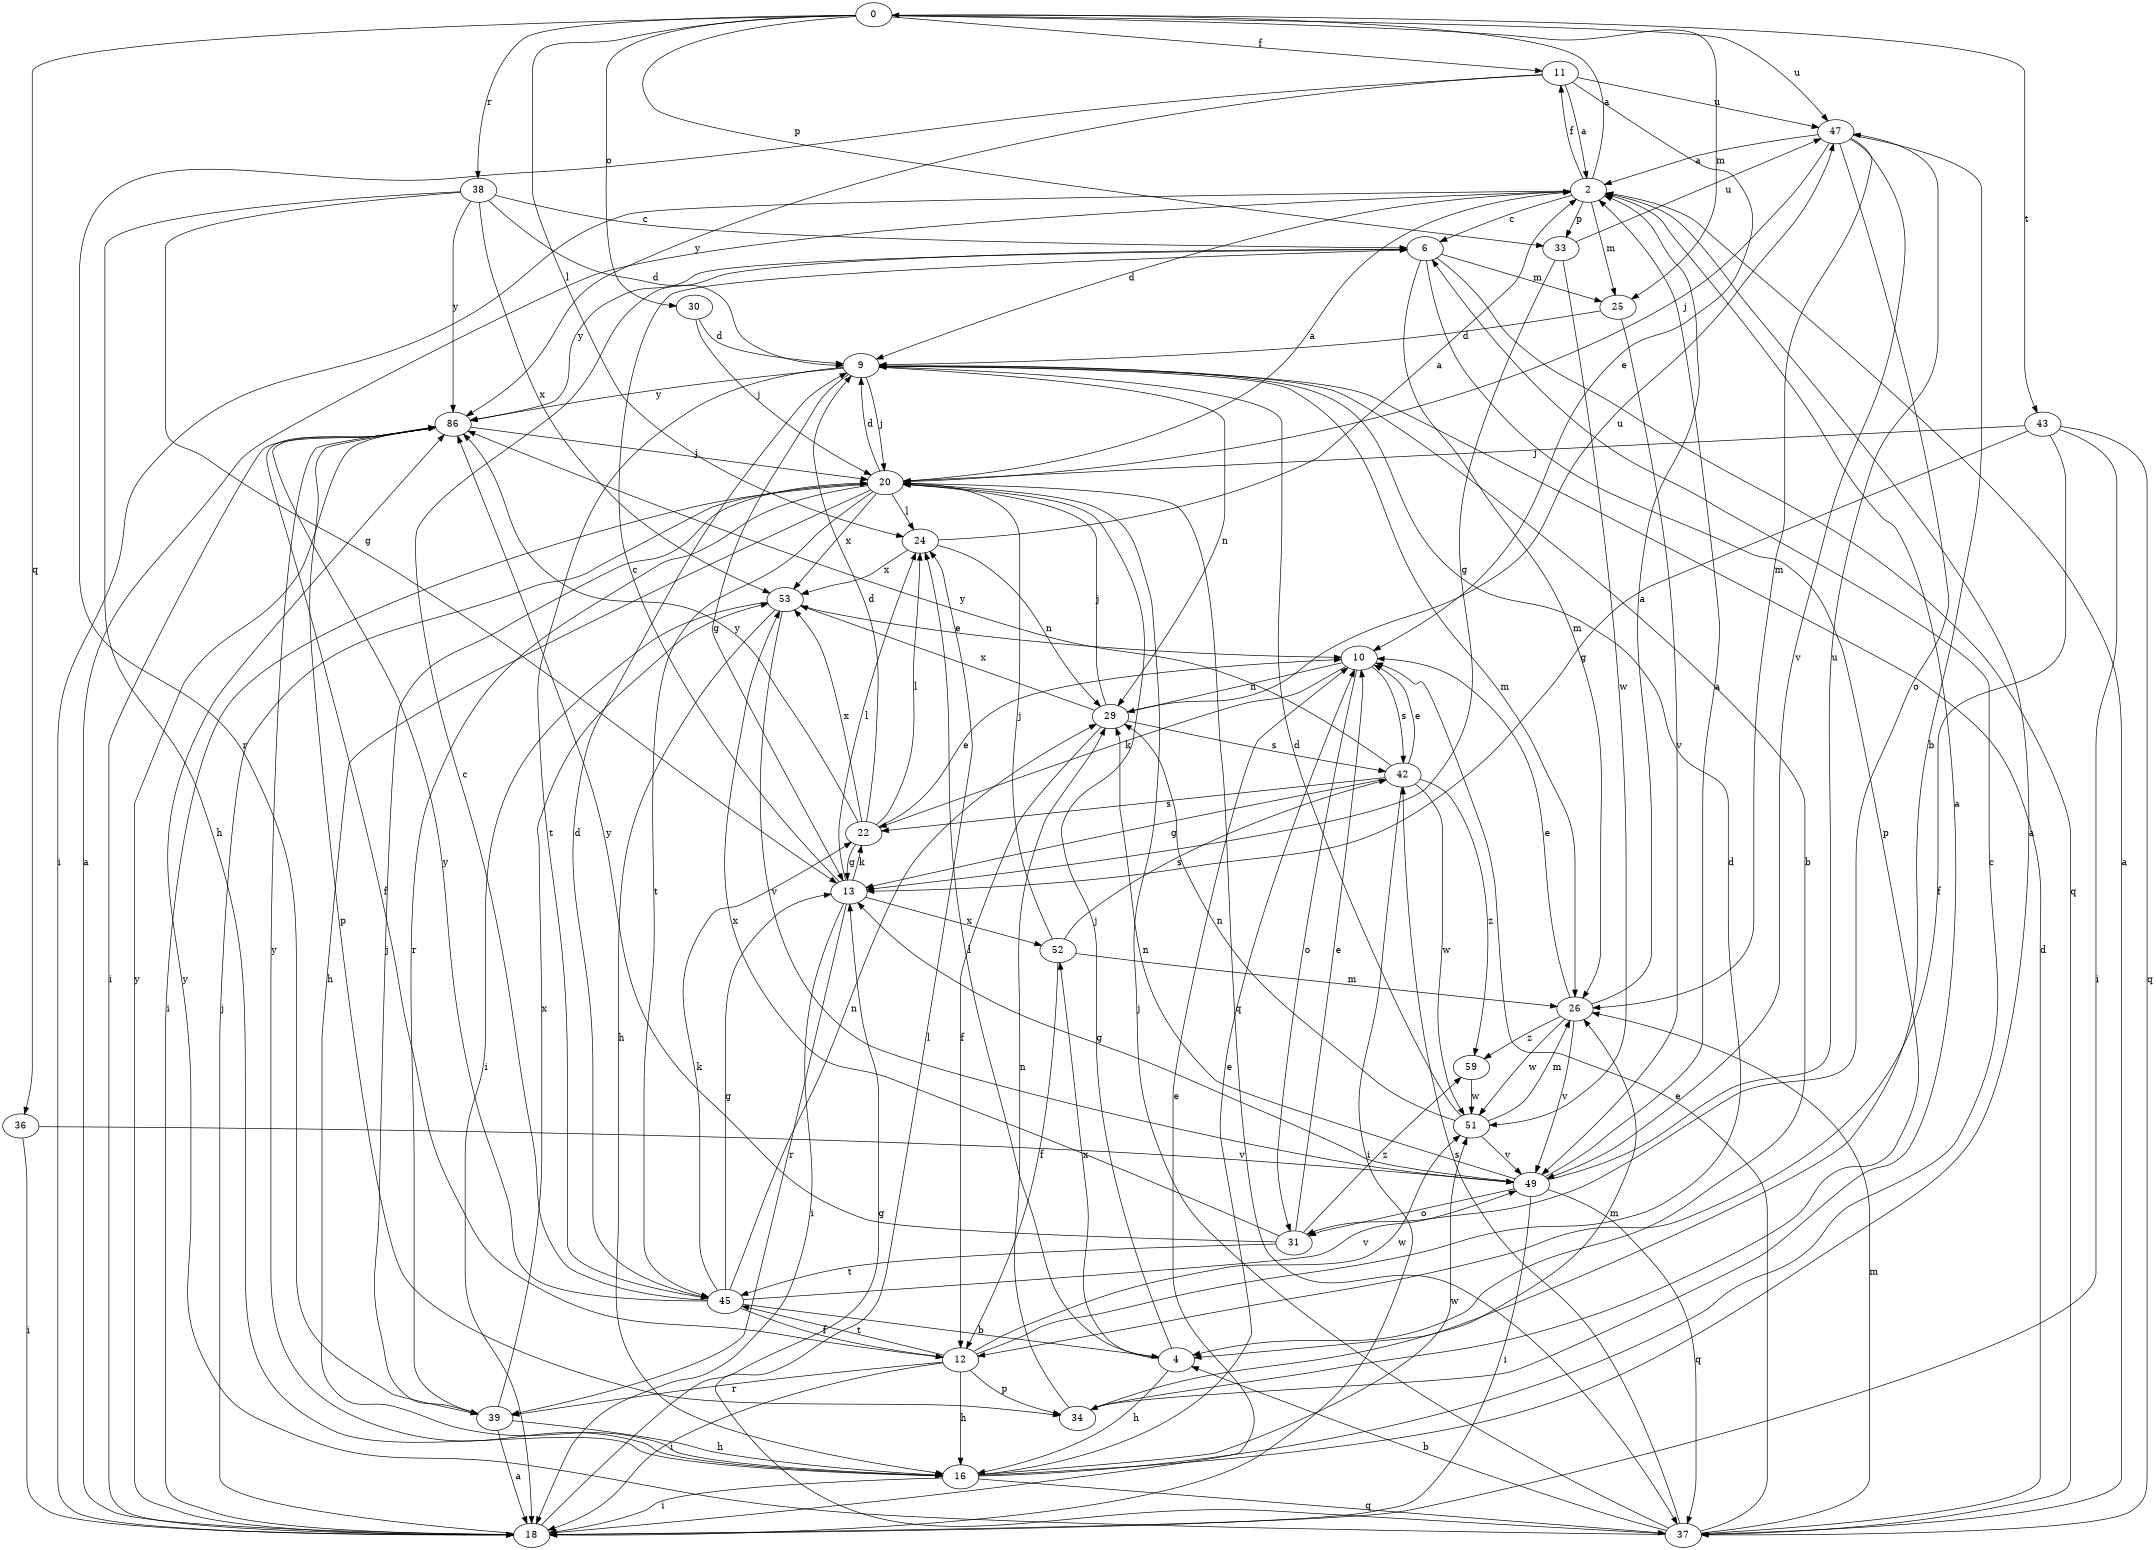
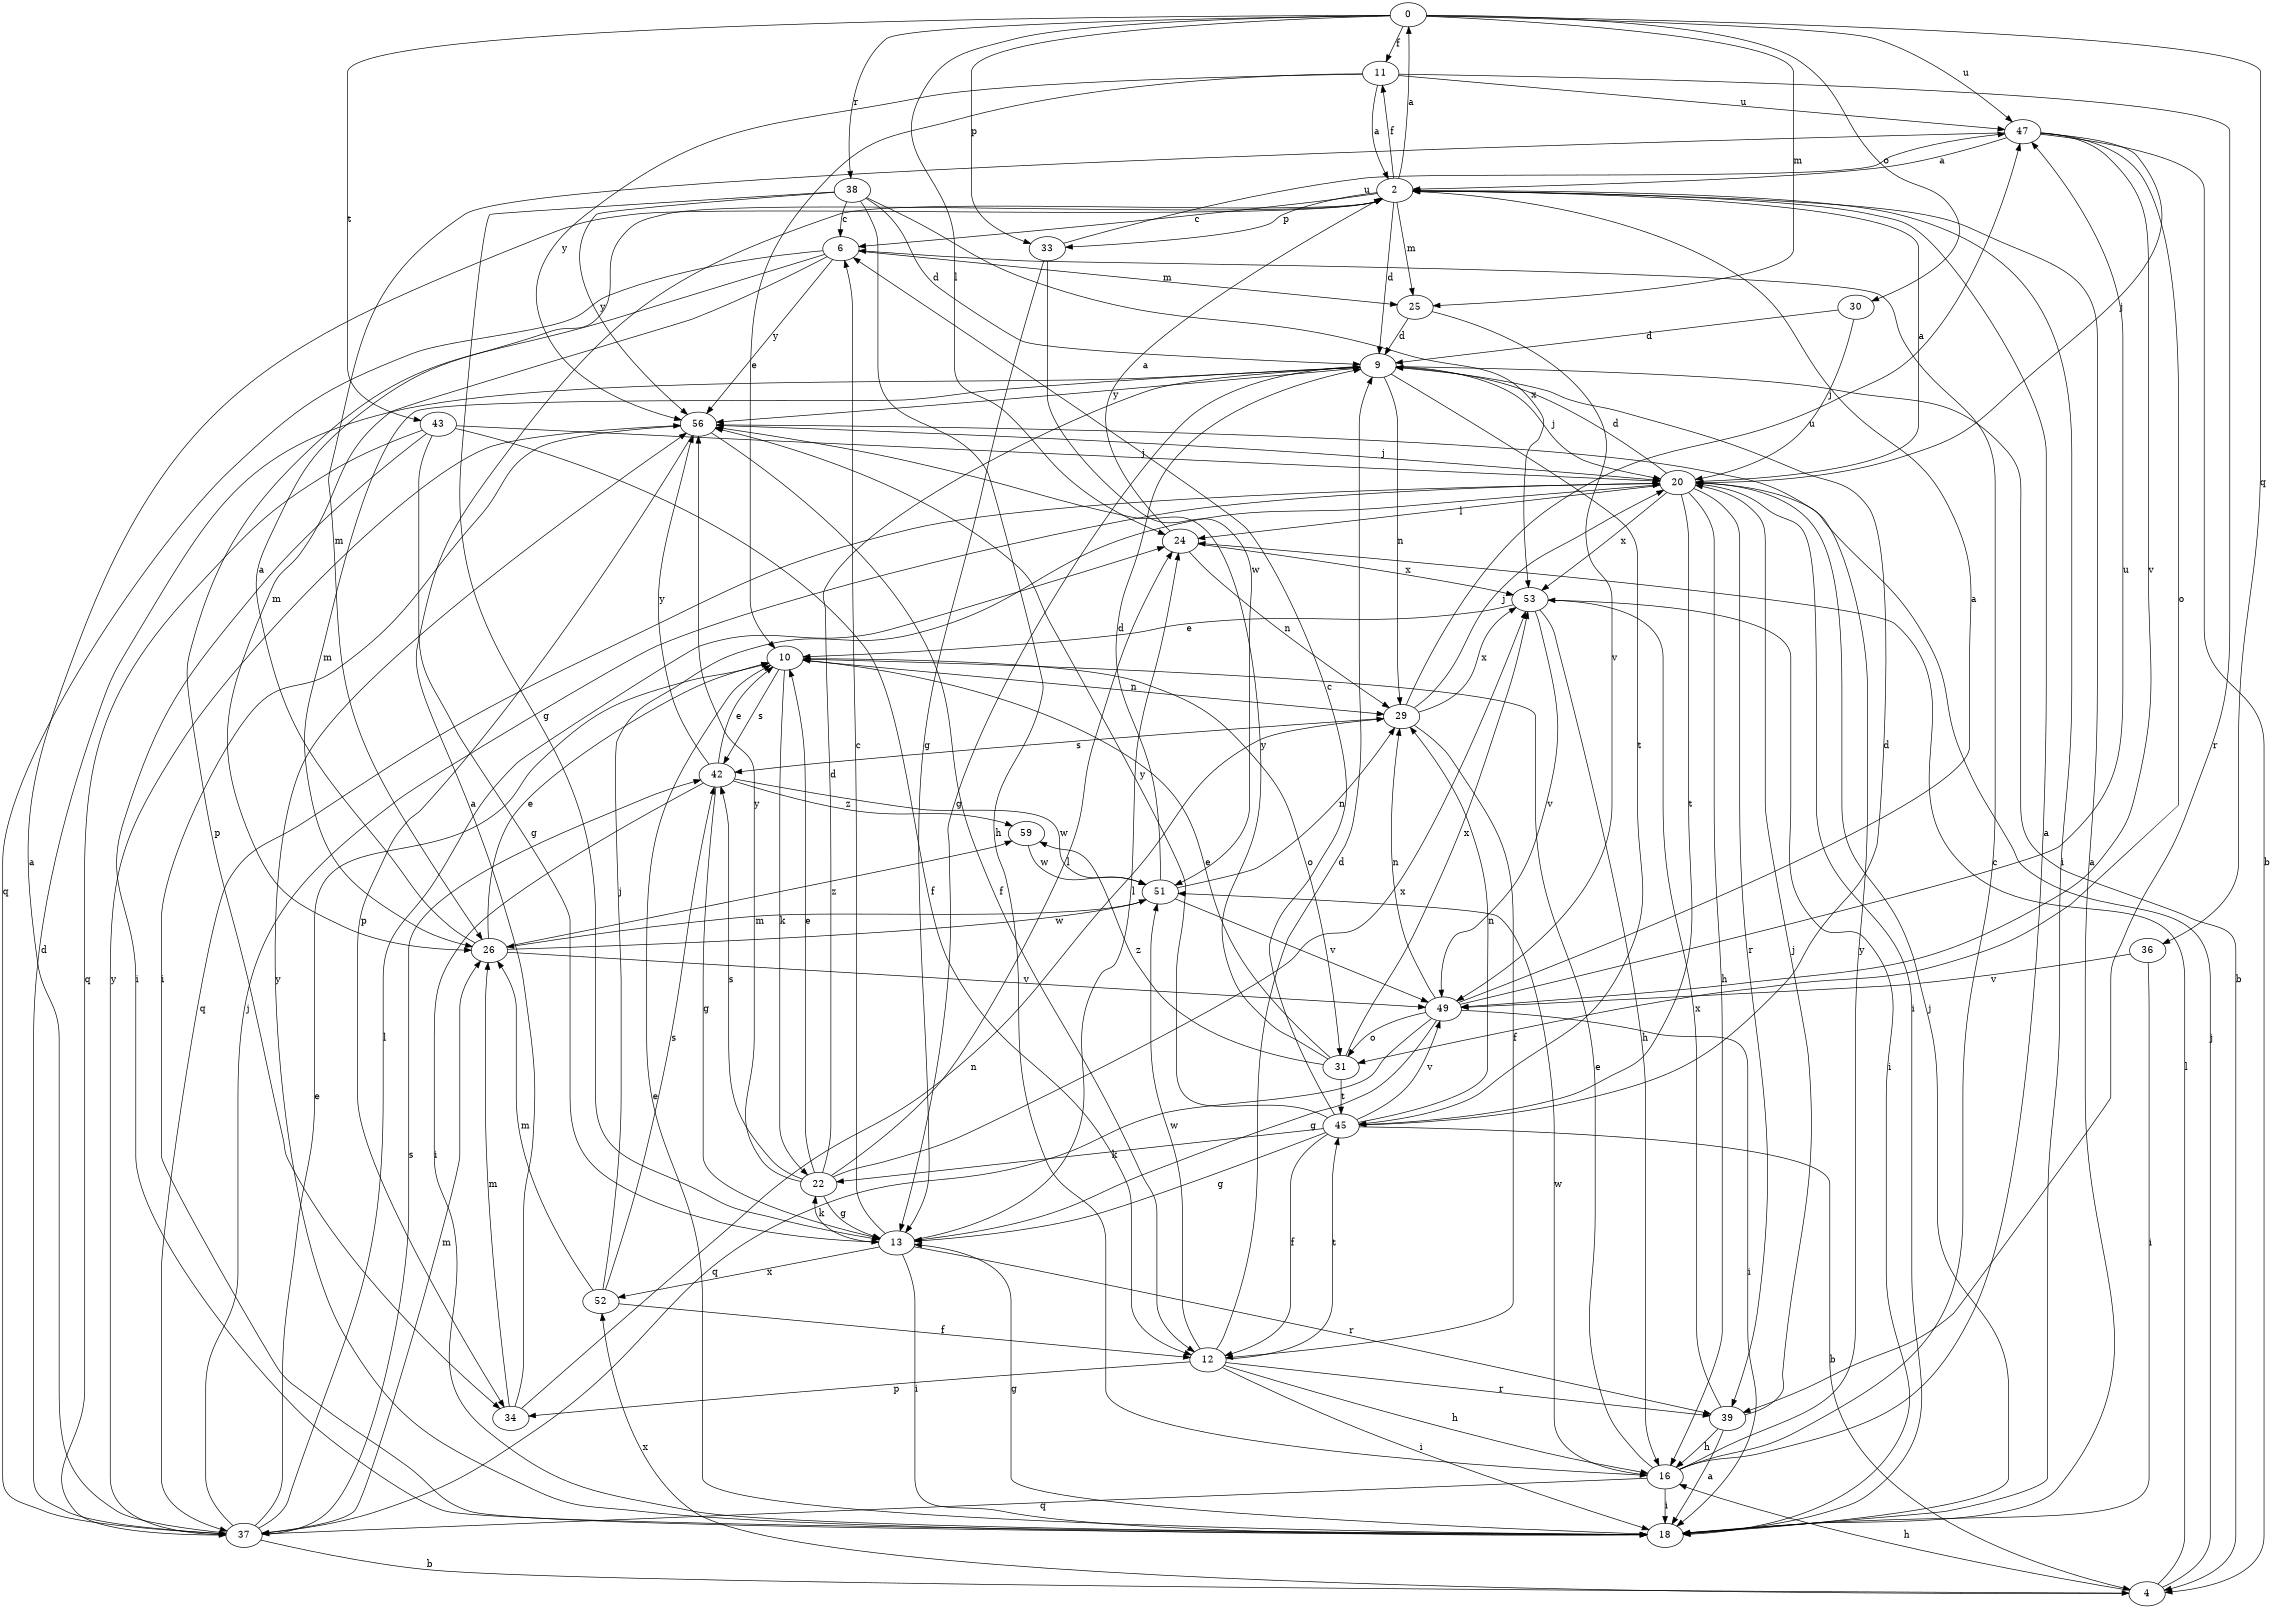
  strict digraph {
    0
    11
    24
    25
    30
    33
    36
    38
    43
    47
    2
-   56 [label=86]
+   56
    10
    39
    29
    53
    9
    49
    20
    13
    51
    18
    n23 [label=6]
    16
    37
    12
    4
    26
    31
    34
    45
    52
    42
    59
    22
    0 -> 11 [label=f]
    0 -> 24 [label=l]
    0 -> 25 [label=m]
    0 -> 30 [label=o]
    0 -> 33 [label=p]
    0 -> 36 [label=q]
    0 -> 38 [label=r]
    0 -> 43 [label=t]
    0 -> 47 [label=u]
    11 -> 47 [label=u]
    11 -> 2 [label=a]
    11 -> 56 [label=y]
    11 -> 10 [label=e]
    11 -> 39 [label=r]
    24 -> 2 [label=a]
    24 -> 29 [label=n]
    24 -> 53 [label=x]
    25 -> 9 [label=d]
    25 -> 49 [label=v]
    30 -> 9 [label=d]
    30 -> 20 [label=j]
    33 -> 47 [label=u]
    33 -> 13 [label=g]
    33 -> 51 [label=w]
    36 -> 49 [label=v]
    36 -> 18 [label=i]
    38 -> 56 [label=y]
    38 -> 53 [label=x]
    38 -> 9 [label=d]
    38 -> 13 [label=g]
    38 -> n23 [label=c]
    38 -> 16 [label=h]
    43 -> 20 [label=j]
    43 -> 13 [label=g]
    43 -> 18 [label=i]
    43 -> 37 [label=q]
    43 -> 12 [label=f]
    47 -> 2 [label=a]
    47 -> 49 [label=v]
    47 -> 20 [label=j]
    47 -> 4 [label=b]
    47 -> 26 [label=m]
    47 -> 31 [label=o]
    2 -> 0 [label=a]
    2 -> 11 [label=f]
    2 -> 25 [label=m]
    2 -> 33 [label=p]
    2 -> 9 [label=d]
    2 -> 18 [label=i]
    2 -> n23 [label=c]
    56 -> 20 [label=j]
    56 -> 18 [label=i]
    56 -> 12 [label=f]
    56 -> 34 [label=p]
    10 -> 29 [label=n]
    10 -> 31 [label=o]
    10 -> 42 [label=s]
    10 -> 22 [label=k]
    39 -> 53 [label=x]
    39 -> 20 [label=j]
    39 -> 18 [label=a]
    39 -> 16 [label=h]
    29 -> 47 [label=u]
    29 -> 53 [label=x]
    29 -> 20 [label=j]
    29 -> 12 [label=f]
    29 -> 42 [label=s]
    53 -> 10 [label=e]
    53 -> 49 [label=v]
    53 -> 18 [label=i]
    53 -> 16 [label=h]
    9 -> 56 [label=y]
    9 -> 29 [label=n]
    9 -> 20 [label=j]
    9 -> 13 [label=g]
    9 -> 4 [label=b]
    9 -> 26 [label=m]
    9 -> 45 [label=t]
    49 -> 47 [label=u]
    49 -> 2 [label=a]
    49 -> 29 [label=n]
    49 -> 13 [label=g]
    49 -> 18 [label=i]
    49 -> 37 [label=q]
    49 -> 31 [label=o]
    20 -> 24 [label=l]
    20 -> 2 [label=a]
    20 -> 39 [label=r]
    20 -> 53 [label=x]
    20 -> 9 [label=d]
    20 -> 18 [label=i]
    20 -> 16 [label=h]
    20 -> 37 [label=q]
    20 -> 45 [label=t]
    13 -> 24 [label=l]
    13 -> 39 [label=r]
    13 -> 18 [label=i]
    13 -> n23 [label=c]
    13 -> 52 [label=x]
    13 -> 22 [label=k]
    51 -> 29 [label=n]
    51 -> 9 [label=d]
    51 -> 49 [label=v]
    51 -> 26 [label=m]
    18 -> 2 [label=a]
    18 -> 56 [label=y]
    18 -> 10 [label=e]
    18 -> 20 [label=j]
    18 -> 13 [label=g]
    n23 -> 25 [label=m]
    n23 -> 56 [label=y]
    n23 -> 37 [label=q]
    n23 -> 26 [label=m]
    n23 -> 34 [label=p]
    16 -> 2 [label=a]
    16 -> 56 [label=y]
    16 -> 10 [label=e]
    16 -> 51 [label=w]
    16 -> 18 [label=i]
    16 -> n23 [label=c]
    16 -> 37 [label=q]
    37 -> 24 [label=l]
    37 -> 2 [label=a]
    37 -> 56 [label=y]
    37 -> 10 [label=e]
    37 -> 9 [label=d]
    37 -> 20 [label=j]
    37 -> 4 [label=b]
    37 -> 26 [label=m]
    37 -> 42 [label=s]
    12 -> 39 [label=r]
    12 -> 9 [label=d]
    12 -> 51 [label=w]
    12 -> 18 [label=i]
    12 -> 16 [label=h]
    12 -> 34 [label=p]
    12 -> 45 [label=t]
    4 -> 24 [label=l]
    4 -> 20 [label=j]
    4 -> 16 [label=h]
    4 -> 52 [label=x]
    26 -> 2 [label=a]
    26 -> 10 [label=e]
    26 -> 49 [label=v]
    26 -> 51 [label=w]
    26 -> 59 [label=z]
    31 -> 56 [label=y]
    31 -> 10 [label=e]
    31 -> 53 [label=x]
    31 -> 45 [label=t]
    31 -> 59 [label=z]
    34 -> 2 [label=a]
    34 -> 29 [label=n]
    34 -> 26 [label=m]
    45 -> 56 [label=y]
    45 -> 29 [label=n]
    45 -> 9 [label=d]
    45 -> 49 [label=v]
    45 -> 13 [label=g]
    45 -> n23 [label=c]
    45 -> 12 [label=f]
    45 -> 4 [label=b]
    45 -> 22 [label=k]
    52 -> 20 [label=j]
    52 -> 12 [label=f]
    52 -> 26 [label=m]
    52 -> 42 [label=s]
    42 -> 56 [label=y]
    42 -> 10 [label=e]
    42 -> 13 [label=g]
    42 -> 51 [label=w]
    42 -> 18 [label=i]
    42 -> 59 [label=z]
    59 -> 51 [label=w]
    22 -> 24 [label=l]
    22 -> 56 [label=y]
    22 -> 10 [label=e]
    22 -> 53 [label=x]
    22 -> 9 [label=d]
    22 -> 13 [label=g]
-   42 -> 22 [label=s]
+   22 -> 42 [label=s]
  }
